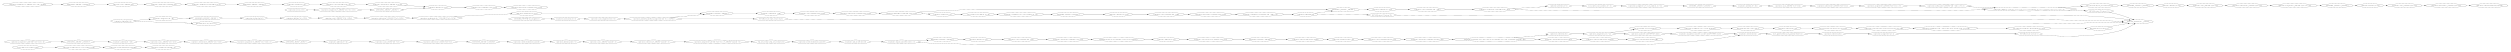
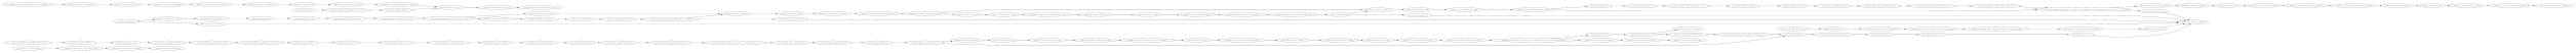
  digraph {
    fontname="IBM Plex Sans"
    rankdir=LR
    node [fontname="IBM Plex Sans"]
    edge [fontname="IBM Plex Sans"]
    n1 [label="(<operator>.assignment,v4 = Curl_ccalloc(1, 336))"]
    n2 [label="(<operator>.indirectIndexAccess,a1[188])"]
    n3 [label="(<operator>.assignment,a1[188] = v4)"]
    n4 [label="(Curl_ccalloc,Curl_ccalloc(1, 336))"]
    n5 [label="(<operator>.logicalNot,!v4)"]
    n6 [label="(RETURN,return 27;,return 27;)"]
    n7 [label="(<operator>.assignment,v5 = v4)"]
    n8 [label="(METHOD_RETURN,int __fastcall)"]
    n9 [label="(UNKNOWN,_DWORD *,_DWORD *)"]
    n10 [label="(<operator>.indirection,*a1)"]
    n11 [label="(<operator>.assignment,v6 = *(_DWORD *)(*a1 + 1576))"]
+   n12 [label="(<operator>.assignment,result = 71)"]
    n13 [label="(<operator>.assignment,v6 = 512)"]
    n14 [label="(UNKNOWN,xFFFFFFBF int,unsigned int)"]
    n15 [label="(UNKNOWN,_DWORD *,_DWORD *)"]
    n16 [label="(<operator>.indirection,*(_DWORD *)(*a1 + 1576))"]
    n17 [label="(<operator>.cast,(_DWORD *)(*a1 + 1576))"]
    n18 [label="(<operator>.addition,*a1 + 1576)"]
    n19 [label="(<operator>.subtraction,v6 - 8)"]
    n20 [label="(<operator>.greaterEqualsThan,(unsigned int)(v6 - 8) >= 0xFFB1)"]
    n21 [label="(RETURN,return result;,return result;)"]
    n22 [label="(<operator>.addition,v5 + 328)"]
    n23 [label="(<operator>.cast,(unsigned int)(v6 - 8))"]
    n24 [label="(<operator>.logicalNot,!*(_DWORD *)(v5 + 328))"]
    n25 [label="(<operator>.addition,v6 + 4)"]
    n26 [label="(UNKNOWN,_DWORD *,_DWORD *)"]
    n27 [label="(Curl_ccalloc,Curl_ccalloc(1, v6 + 4))"]
    n28 [label="(<operator>.addition,v5 + 332)"]
    n29 [label="(<operator>.indirection,*(_DWORD *)(v5 + 328))"]
    n30 [label="(<operator>.cast,(_DWORD *)(v5 + 328))"]
    n31 [label="(<operator>.assignment,v8 = Curl_ccalloc(1, v6 + 4))"]
    n32 [label="(UNKNOWN,_DWORD *,_DWORD *)"]
    n33 [label="(<operator>.addition,v5 + 328)"]
    n34 [label="(<operator>.assignment,*(_DWORD *)(v5 + 328) = v8)"]
    n35 [label="(<operator>.logicalNot,!v8)"]
    n36 [label="(RETURN,return 27;,return 27;)"]
    n37 [label="(<operator>.indirection,*(_DWORD *)(v5 + 328))"]
    n38 [label="(<operator>.cast,(_DWORD *)(v5 + 328))"]
    n39 [label="(<operator>.logicalOr,*(_DWORD *)(v5 + 332) || (v9 = Curl_ccalloc(1, v6 + 4), (*(_DWORD *)(v5 + 332) = v9) != 0))"]
    n40 [label="(Curl_conncontrol,Curl_conncontrol(a1, 1))"]
    n41 [label="(RETURN,return 27;,return 27;)"]
    n42 [label="(UNKNOWN,_DWORD *,_DWORD *)"]
    n43 [label="(<operator>.indirection,*(_DWORD *)(v5 + 332))"]
    n44 [label="(<operator>.addition,v6 + 4)"]
    n45 [label="(Curl_ccalloc,Curl_ccalloc(1, v6 + 4))"]
    n46 [label="(<operator>.cast,(_DWORD *)(v5 + 332))"]
    n47 [label="(<operator>.assignment,v9 = Curl_ccalloc(1, v6 + 4))"]
    n48 [label="(UNKNOWN,_DWORD *,_DWORD *)"]
    n49 [label="(<operator>.addition,v5 + 332)"]
    n50 [label="(<operator>.notEquals,(*(_DWORD *)(v5 + 332) = v9) != 0)"]
    n51 [label="(<operator>.assignment,*(_DWORD *)(v5 + 332) = v9)"]
    n52 [label="(<operator>.indirection,*(_DWORD *)(v5 + 332))"]
    n53 [label="(<operator>.cast,(_DWORD *)(v5 + 332))"]
    n54 [label="(<operator>.addition,v5 + 16)"]
    n55 [label="(<operator>.assignment,*(_DWORD *)(v5 + 16) = a1)"]
    n56 [label="(UNKNOWN,_DWORD *,_DWORD *)"]
    n57 [label="(<operator>.addition,v5 + 20)"]
    n58 [label="(<operator>.indirection,*(_DWORD *)(v5 + 16))"]
    n59 [label="(<operator>.cast,(_DWORD *)(v5 + 16))"]
    n60 [label="(<operator>.assignment,*(_DWORD *)(v5 + 20) = a1[105])"]
    n61 [label="(UNKNOWN,_DWORD *,_DWORD *)"]
    n62 [label="(<operator>.cast,(_DWORD *)v5)"]
    n63 [label="(<operator>.indirection,*(_DWORD *)(v5 + 20))"]
    n64 [label="(<operator>.indirectIndexAccess,a1[105])"]
    n65 [label="(<operator>.cast,(_DWORD *)(v5 + 20))"]
    n66 [label="(<operator>.assignment,*(_DWORD *)v5 = 0)"]
    n67 [label="(UNKNOWN,_DWORD *,_DWORD *)"]
    n68 [label="(<operator>.addition,v5 + 8)"]
    n69 [label="(<operator>.indirection,*(_DWORD *)v5)"]
    n70 [label="(<operator>.assignment,*(_DWORD *)(v5 + 8) = -100)"]
    n71 [label="(UNKNOWN,_DWORD *,_DWORD *)"]
    n72 [label="(<operator>.addition,v5 + 320)"]
    n73 [label="(<operator>.indirection,*(_DWORD *)(v5 + 8))"]
    n74 [label="(<operator>.minus,-100)"]
    n75 [label="(<operator>.cast,(_DWORD *)(v5 + 8))"]
    n76 [label="(<operator>.assignment,*(_DWORD *)(v5 + 320) = v6)"]
    n77 [label="(UNKNOWN,_DWORD *,_DWORD *)"]
    n78 [label="(<operator>.addition,v5 + 324)"]
    n79 [label="(<operator>.indirection,*(_DWORD *)(v5 + 320))"]
    n80 [label="(<operator>.cast,(_DWORD *)(v5 + 320))"]
    n81 [label="(<operator>.assignment,*(_DWORD *)(v5 + 324) = v6)"]
    n82 [label="(UNKNOWN,_WORD *,_WORD *)"]
    n83 [label="(<operator>.addition,v5 + 52)"]
    n84 [label="(<operator>.indirection,*(_DWORD *)(v5 + 324))"]
    n85 [label="(<operator>.cast,(_DWORD *)(v5 + 324))"]
    n86 [label="(<operator>.assignment,*(_WORD *)(v5 + 52) = *(_DWORD *)(a1[20] + 4))"]
    n87 [label="(tftp_set_timeouts,tftp_set_timeouts(v5))"]
    n88 [label="(<operator>.indirectIndexAccess,a1[147])"]
    n89 [label="(<operator>.indirection,*(_WORD *)(v5 + 52))"]
    n90 [label="(UNKNOWN,_DWORD *,_DWORD *)"]
    n91 [label="(<operator>.indirectIndexAccess,a1[20])"]
    n92 [label="(<operator>.cast,(_WORD *)(v5 + 52))"]
    n93 [label="(<operator>.indirection,*(_DWORD *)(a1[20] + 4))"]
    n94 [label="(<operator>.cast,(_DWORD *)(a1[20] + 4))"]
    n95 [label="(<operator>.addition,a1[20] + 4)"]
    n96 [label="(<operator>.and,a1[147] & 0x40)"]
    n97 [label="(<operator>.equals,(a1[147] & 0x40) == 0)"]
    n98 [label="(UNKNOWN,_DWORD *,_DWORD *)"]
    n99 [label="(<operator>.indirection,*a1)"]
    n100 [label="(<operator>.addition,v5 + 20)"]
    n101 [label="(Curl_pgrsStartNow,Curl_pgrsStartNow(*a1))"]
    n102 [label="(bind,bind(*(_DWORD *)(v5 + 20), (const struct sockaddr *)(v5 + 52), *(_DWORD *)(a1[20] + 16)))"]
    n103 [label="(<operator>.indirection,*a1)"]
    n104 [label="(<operator>.indirectIndexAccess,a1[147])"]
    n105 [label="(<operator>.assignment,v10 = *a1)"]
    n106 [label="(<operator>.indirectIndexAccess,a1[147])"]
    n107 [label="(<operator>.indirection,*(_DWORD *)(v5 + 20))"]
    n108 [label="(UNKNOWN,const struct sockaddr *,const struct sockaddr *)"]
    n109 [label="(<operator>.addition,v5 + 52)"]
    n110 [label="(<operator>.cast,(_DWORD *)(v5 + 20))"]
    n111 [label="(<operator>.cast,(const struct sockaddr *)(v5 + 52))"]
    n112 [label="(UNKNOWN,_DWORD *,_DWORD *)"]
    n113 [label="(<operator>.indirectIndexAccess,a1[20])"]
    n114 [label="(<operator>.indirection,*(_DWORD *)(a1[20] + 16))"]
    n115 [label="(<operator>.cast,(_DWORD *)(a1[20] + 16))"]
    n116 [label="(<operator>.addition,a1[20] + 16)"]
    n117 [label="(_errno_location,_errno_location())"]
    n118 [label="(<operator>.or,a1[147] & 0xFFFFFFBF | 0x40)"]
-   n119 [label="(<operator>.assignment,v11 = _errno_location())"]
    n120 [label="(METHOD,const char *,const char *)"]
    n121 [label="(<operator>.indirection,*v11)"]
    n122 [label="(<operator>.assignment,v12 = (const char *)Curl_strerror(*v11, v13, 128))"]
    n123 [label="(Curl_failf,Curl_failf(v10, \"bind() failed; %s\", v12))"]
    n124 [label="(RETURN,return 5;,return 7;)"]
    n125 [label="(<operator>.cast,(const char *)Curl_strerror(*v11, v13, 128))"]
    n126 [label="(Curl_strerror,Curl_strerror(*v11, v13, 128))"]
    n127 [label="(<operator>.assignment,a1[147] = a1[147] & 0xFFFFFFBF | 0x40)"]
    n128 [label="(<operator>.and,a1[147] & 0xFFFFFFBF)"]
    n129 [label="(<operator>.indirection,*a2)"]
    n130 [label="(<operator>.assignment,*a2 = 1)"]
    n131 [label="(RETURN,return 0;,return 0;)"]
    n1 -> n2
    n2 -> n3
    n4 -> n1
    n5 -> n6
    n5 -> n7
    n6 -> n8
    n7 -> n9
    n9 -> n10
    n10 -> n18
+   n11 -> n12
    n11 -> n13
+   n12 -> n14
    n13 -> n15
    n14 -> n19
    n15 -> n22
    n16 -> n11
    n17 -> n16
    n18 -> n17
    n19 -> n23
    n20 -> n15
    n20 -> n21
    n21 -> n8
    n22 -> n30
    n23 -> n20
    n24 -> n25
    n24 -> n26
    n25 -> n27
    n26 -> n28
    n27 -> n31
    n28 -> n46
    n29 -> n24
    n30 -> n29
    n31 -> n32
    n32 -> n33
    n33 -> n38
    n34 -> n35
    n35 -> n26
    n35 -> n36
    n36 -> n8
    n37 -> n34
    n38 -> n37
    n39 -> n40
    n39 -> n41
    n40 -> n42
    n41 -> n8
    n42 -> n54
    n43 -> n39
    n43 -> n44
    n44 -> n45
    n45 -> n47
    n46 -> n43
    n47 -> n48
    n48 -> n49
    n49 -> n53
    n50 -> n39
    n51 -> n50
    n52 -> n51
    n53 -> n52
    n54 -> n59
    n55 -> n56
    n56 -> n57
    n57 -> n65
    n58 -> n55
    n59 -> n58
    n60 -> n61
    n61 -> n62
    n62 -> n69
    n63 -> n64
    n65 -> n63
    n66 -> n67
    n67 -> n68
    n68 -> n75
    n69 -> n66
    n70 -> n71
    n71 -> n72
    n72 -> n80
    n73 -> n72
    n74 -> n70
    n75 -> n73
    n76 -> n77
    n77 -> n78
    n78 -> n85
    n80 -> n79
    n81 -> n82
    n82 -> n83
    n83 -> n92
    n84 -> n81
    n85 -> n84
    n86 -> n87
    n87 -> n88
    n88 -> n96
    n89 -> n90
    n90 -> n91
    n91 -> n95
    n92 -> n89
    n93 -> n86
    n94 -> n93
    n95 -> n94
    n96 -> n97
    n97 -> n98
    n97 -> n99
    n98 -> n100
    n99 -> n101
    n100 -> n110
    n101 -> n129
    n102 -> n103
    n102 -> n104
    n103 -> n105
    n104 -> n106
    n105 -> n117
    n105 -> n118
    n106 -> n128
    n107 -> n108
    n108 -> n109
    n109 -> n111
    n110 -> n107
    n111 -> n112
    n112 -> n113
    n113 -> n116
    n114 -> n102
    n115 -> n114
    n116 -> n115
-   n117 -> n119
    n118 -> n127
-   n119 -> n120
    n120 -> n121
    n121 -> n126
    n122 -> n123
    n123 -> n124
    n124 -> n8
    n125 -> n122
    n126 -> n125
    n127 -> n99
    n129 -> n130
    n130 -> n131
    n131 -> n8
  }
